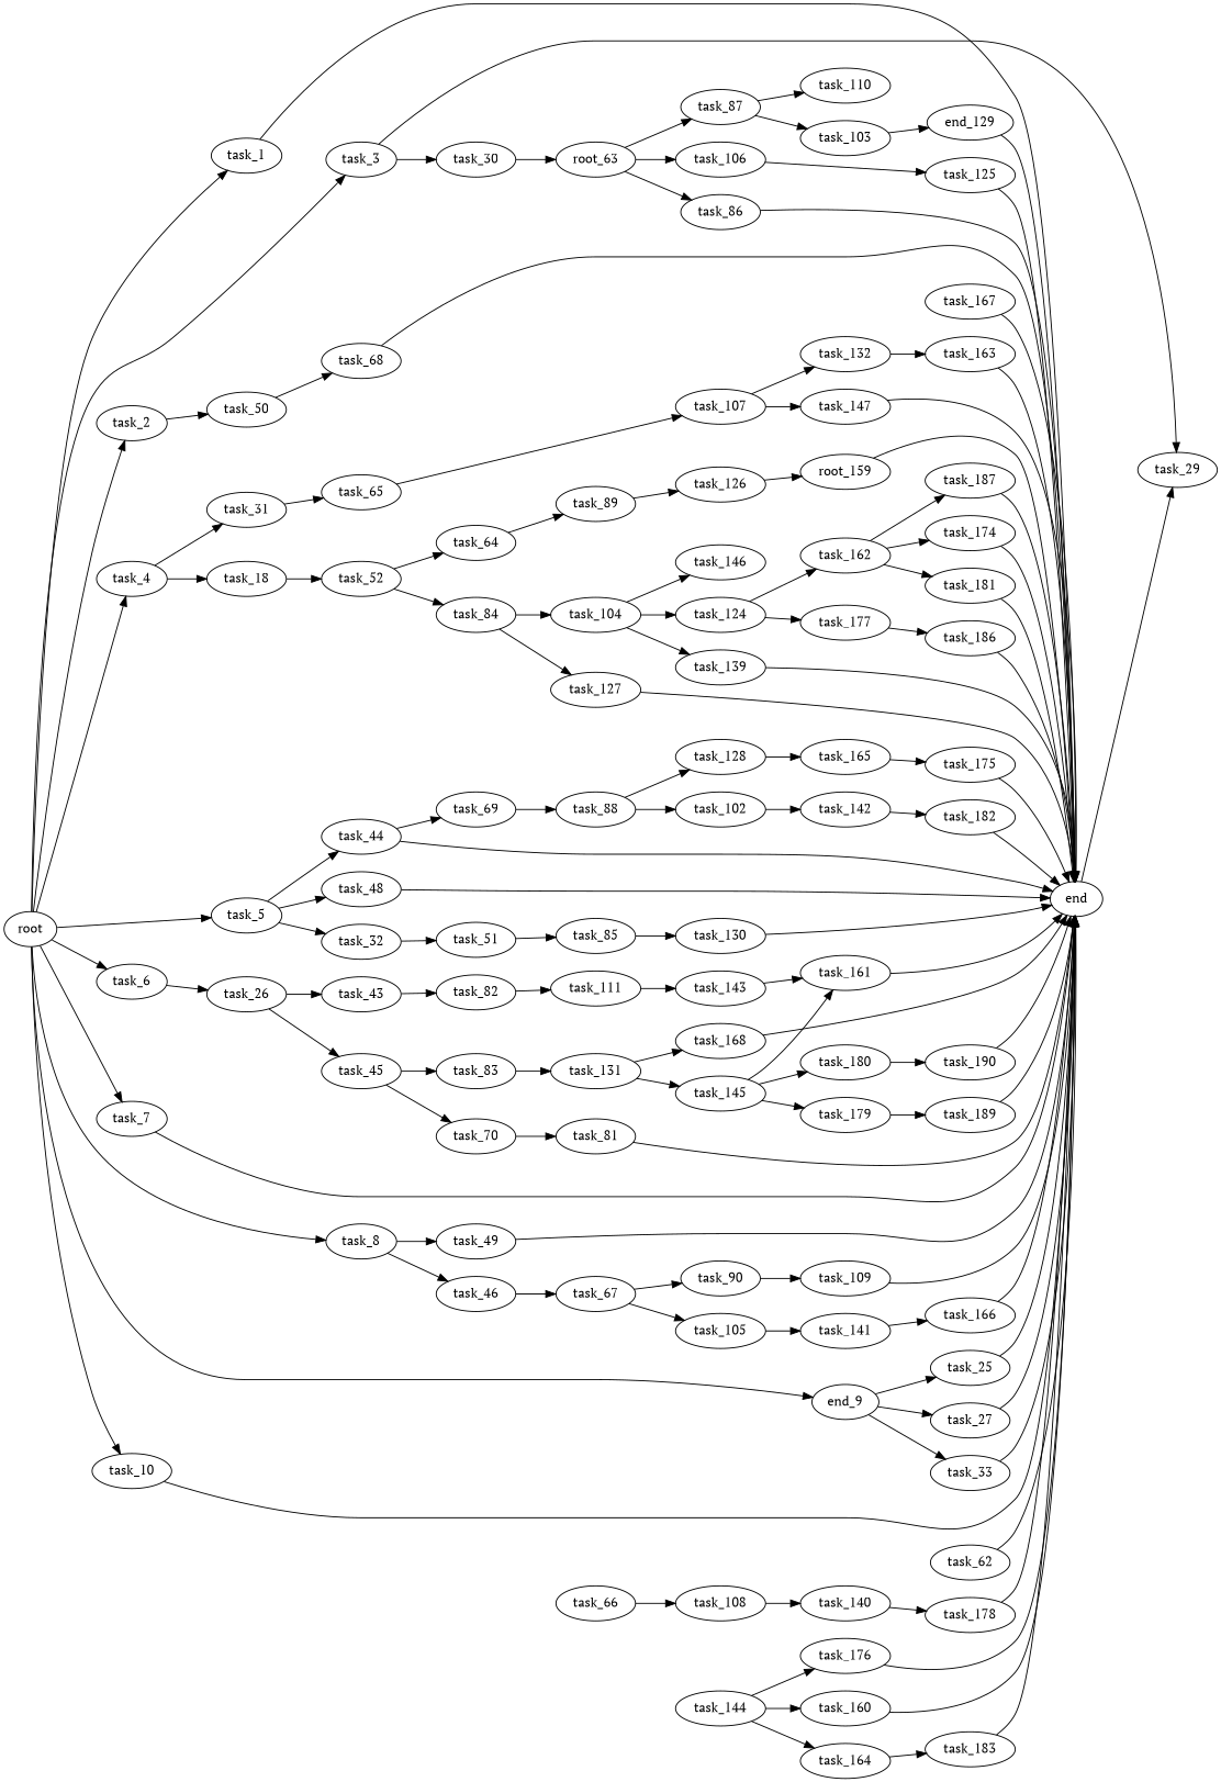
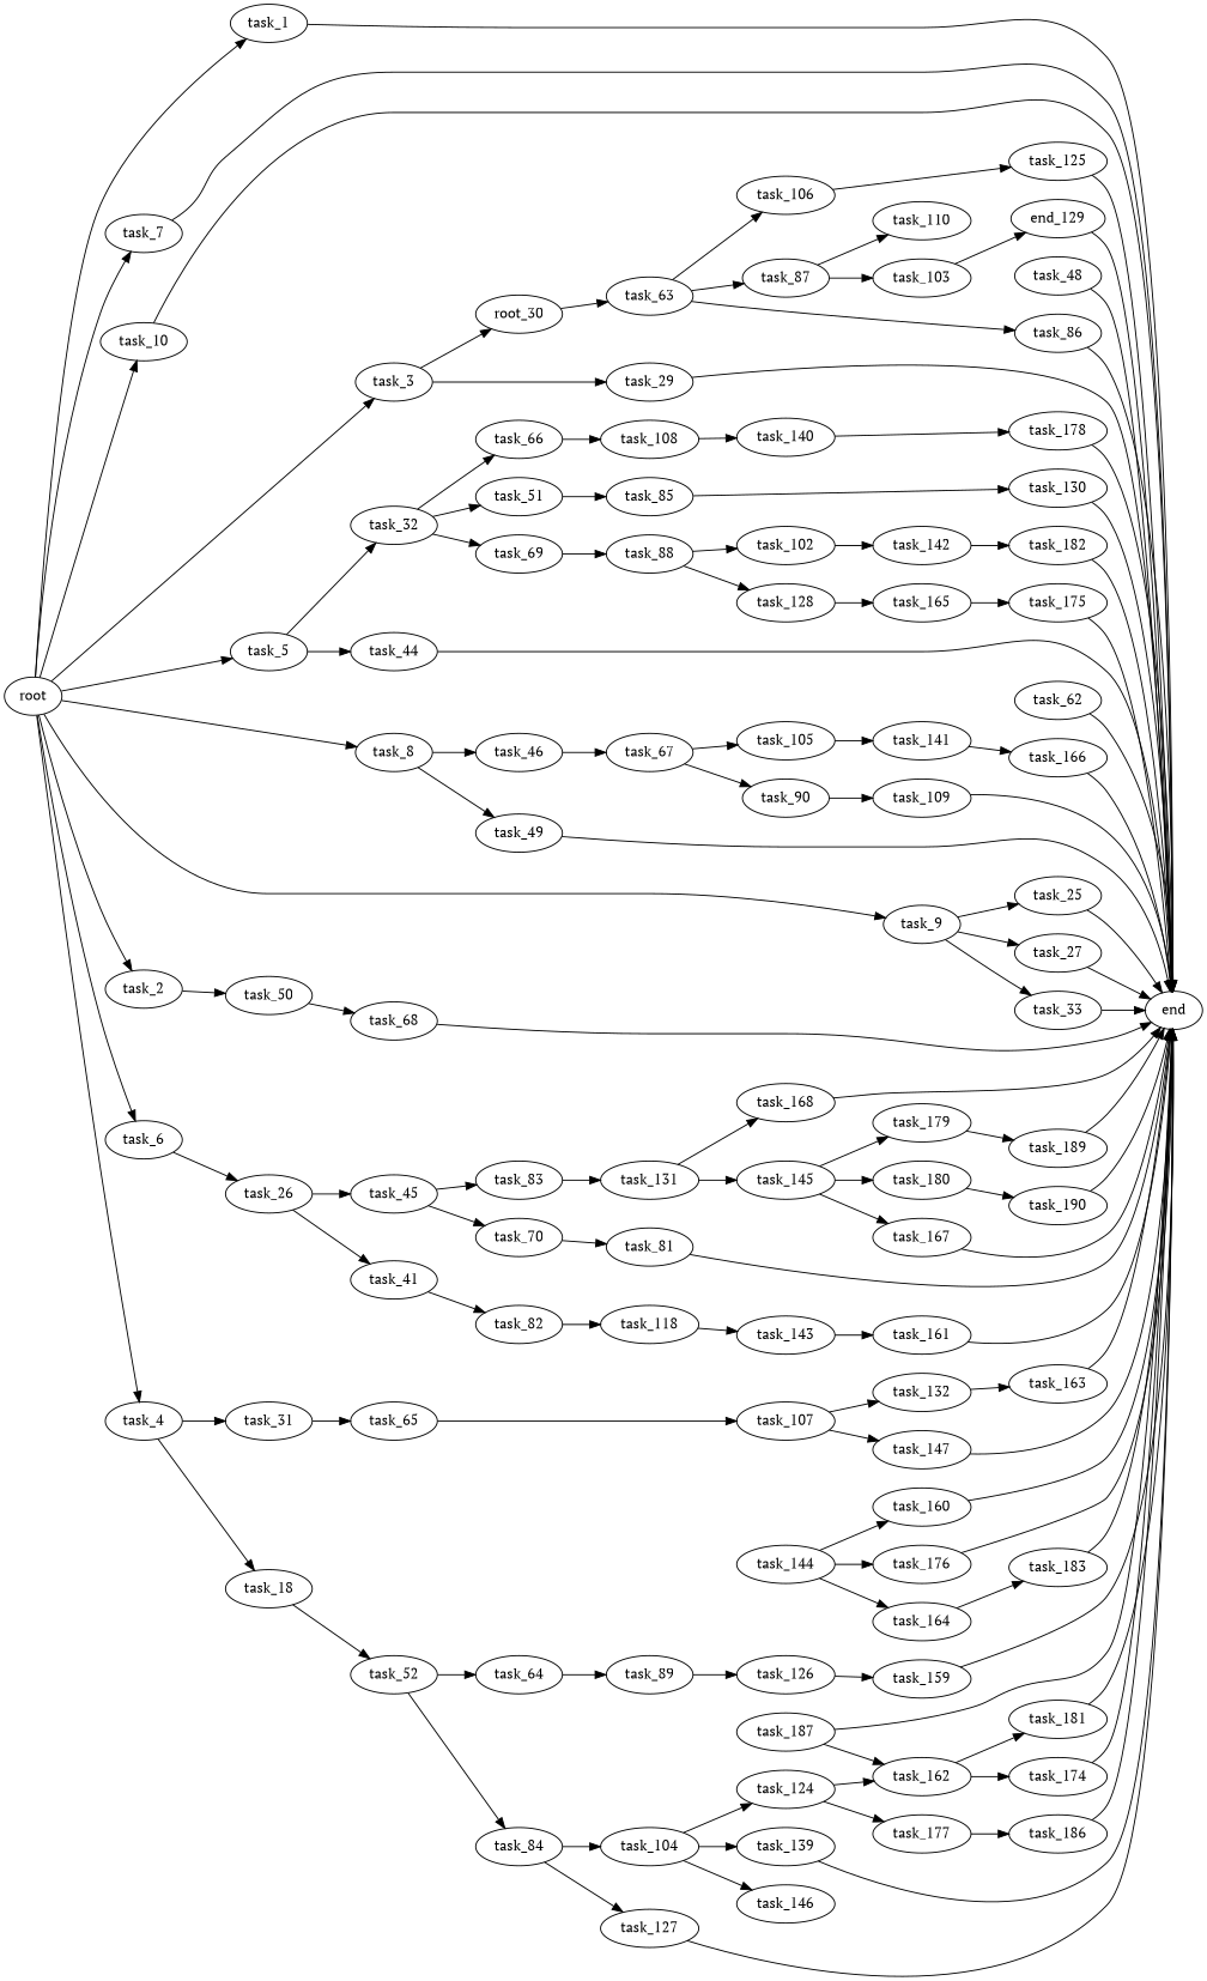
  digraph {
    fontname="PT Serif"
    rankdir=LR
    node [fontname="PT Serif"]
    edge [fontname="PT Serif"]
    root
    task_1
    task_2
    task_3
    task_4
    task_5
    task_6
    task_7
    task_8
-   task_9 [label=end_9]
+   task_9
    task_10
    end
    task_50
    task_29
-   task_30
+   task_30 [label=root_30]
    n16 [label=task_18]
    task_31
    task_32
    task_44
    task_48
    task_26
    task_46
    task_49
    task_25
    task_27
    task_33
    task_68
-   task_63 [label=root_63]
+   task_63
    task_52
    task_65
    task_51
    task_66
    task_69
-   task_43
+   task_43 [label=task_41]
    task_45
    task_67
    task_82
    task_70
    task_83
    task_64
    task_84
    task_86
    task_87
    task_106
    task_107
    task_85
    task_108
    task_88
-   task_111
+   task_111 [label=task_118]
    task_81
    task_131
    task_90
    task_105
    task_62
    task_130
    task_89
    task_104
    task_127
    task_103
    task_110
    task_125
    task_126
    task_132
    task_147
    task_140
    task_109
    task_141
    task_102
    task_128
    task_143
    task_145
    task_168
    task_124
    task_139
    task_146
    n76 [label=end_129]
    task_142
    task_165
-   task_159 [label=root_159]
+   task_159
    task_182
    task_162
    task_177
    task_166
    task_163
    task_178
    task_144
    task_160
    task_164
    task_176
    task_161
    task_174
    task_181
    task_187
    task_175
    task_167
    task_179
    task_180
    n98 [label=task_183]
    task_189
    task_190
    task_186
    root -> task_1
    root -> task_2
    root -> task_3
    root -> task_4
    root -> task_5
    root -> task_6
    root -> task_7
    root -> task_8
    root -> task_9
    root -> task_10
    task_1 -> end
    task_2 -> task_50
    task_3 -> task_29
    task_3 -> task_30
    task_4 -> n16
    task_4 -> task_31
    task_5 -> task_32
    task_5 -> task_44
-   task_5 -> task_48
    task_6 -> task_26
    task_7 -> end
    task_8 -> task_46
    task_8 -> task_49
    task_9 -> task_25
    task_9 -> task_27
    task_9 -> task_33
    task_10 -> end
    task_50 -> task_68
-   end -> task_29
+   task_29 -> end
    task_30 -> task_63
    n16 -> task_52
    task_31 -> task_65
    task_32 -> task_51
-   task_44 -> task_69
+   task_32 -> task_66
+   task_32 -> task_69
    task_44 -> end
    task_48 -> end
    task_26 -> task_43
    task_26 -> task_45
    task_46 -> task_67
    task_49 -> end
    task_25 -> end
    task_27 -> end
    task_33 -> end
    task_68 -> end
    task_63 -> task_86
    task_63 -> task_87
    task_63 -> task_106
    task_52 -> task_64
    task_52 -> task_84
    task_65 -> task_107
    task_51 -> task_85
    task_66 -> task_108
    task_69 -> task_88
    task_43 -> task_82
    task_45 -> task_70
    task_45 -> task_83
    task_67 -> task_90
    task_67 -> task_105
    task_82 -> task_111
    task_70 -> task_81
    task_83 -> task_131
    task_64 -> task_89
    task_84 -> task_104
    task_84 -> task_127
    task_86 -> end
    task_87 -> task_103
    task_87 -> task_110
    task_106 -> task_125
    task_107 -> task_132
    task_107 -> task_147
    task_85 -> task_130
    task_108 -> task_140
    task_88 -> task_102
    task_88 -> task_128
    task_111 -> task_143
    task_81 -> end
    task_131 -> task_145
    task_131 -> task_168
    task_90 -> task_109
    task_105 -> task_141
    task_62 -> end
    task_130 -> end
    task_89 -> task_126
    task_104 -> task_124
    task_104 -> task_139
    task_104 -> task_146
    task_127 -> end
    task_103 -> n76
    task_125 -> end
    task_126 -> task_159
    task_132 -> task_163
    task_147 -> end
    task_140 -> task_178
    task_109 -> end
    task_141 -> task_166
    task_102 -> task_142
    task_128 -> task_165
    task_143 -> task_161
-   task_145 -> task_161
+   task_145 -> task_167
    task_145 -> task_179
    task_145 -> task_180
    task_168 -> end
    task_124 -> task_162
    task_124 -> task_177
    task_139 -> end
    n76 -> end
    task_142 -> task_182
    task_165 -> task_175
    task_159 -> end
    task_182 -> end
    task_162 -> task_174
    task_162 -> task_181
-   task_162 -> task_187
+   task_187 -> task_162
    task_177 -> task_186
    task_166 -> end
    task_163 -> end
    task_178 -> end
    task_144 -> task_160
    task_144 -> task_164
    task_144 -> task_176
    task_160 -> end
    task_164 -> n98
    task_176 -> end
    task_161 -> end
    task_174 -> end
    task_181 -> end
    task_187 -> end
    task_175 -> end
    task_167 -> end
    task_179 -> task_189
    task_180 -> task_190
    n98 -> end
    task_189 -> end
    task_190 -> end
    task_186 -> end
  }
